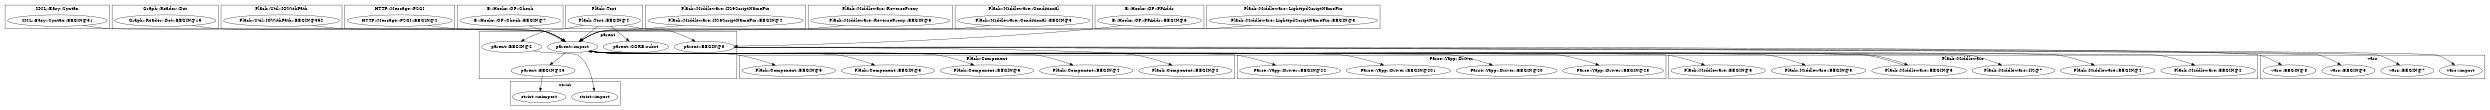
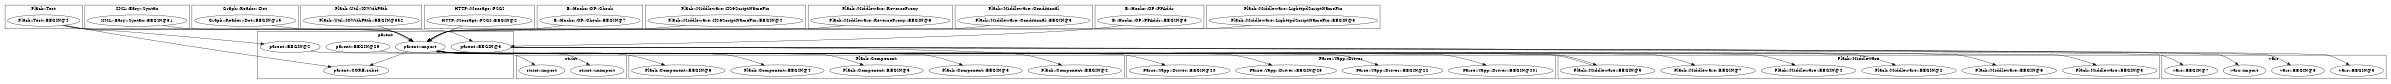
  digraph {
    "XML::Easy::Syntax::BEGIN@31"
    "Graph::Reader::Dot::BEGIN@15"
    "Plack::Util::IOWithPath::BEGIN@352"
    "Plack::Component::BEGIN@2"
    "Plack::Component::BEGIN@3"
    "Plack::Component::BEGIN@5"
    "Plack::Component::BEGIN@4"
    "Plack::Component::BEGIN@6"
-   "HTTP::Message::PSGI::BEGIN@4"
+   "HTTP::Message::PSGI::BEGIN@4" [label="HTTP::Message::PSGI::BEGIN@2"]
    "B::Hooks::OP::Check::BEGIN@7"
    "Parse::Yapp::Driver::BEGIN@201"
    "Parse::Yapp::Driver::BEGIN@22"
    "Parse::Yapp::Driver::BEGIN@28"
    "Parse::Yapp::Driver::BEGIN@20"
    "Plack::Test::BEGIN@4"
    "Plack::Middleware::IIS6ScriptNameFix::BEGIN@4"
    "Plack::Middleware::ReverseProxy::BEGIN@6"
    "Plack::Middleware::Conditional::BEGIN@3"
    "parent::BEGIN@25"
    "parent::BEGIN@2"
    "parent::CORE:subst"
    "parent::import"
    "parent::BEGIN@3"
    "Plack::Middleware::BEGIN@2"
    "Plack::Middleware::BEGIN@4"
-   "Plack::Middleware::BEGIN@7" [label="Plack::Middleware::IIS@7"]
+   "Plack::Middleware::BEGIN@7"
    "Plack::Middleware::BEGIN@5"
    "Plack::Middleware::BEGIN@3"
    "Plack::Middleware::BEGIN@6"
    "B::Hooks::OP::PPAddr::BEGIN@6"
    "vars::BEGIN@3"
    "vars::BEGIN@8"
    "vars::import"
    "vars::BEGIN@7"
    "strict::unimport"
    "strict::import"
    "Plack::Middleware::LighttpdScriptNameFix::BEGIN@3"
    subgraph cluster_1 {
      label="XML::Easy::Syntax"
      "XML::Easy::Syntax::BEGIN@31"
    }
    subgraph cluster_2 {
      label="Graph::Reader::Dot"
      "Graph::Reader::Dot::BEGIN@15"
    }
    subgraph cluster_3 {
      label="Plack::Util::IOWithPath"
      "Plack::Util::IOWithPath::BEGIN@352"
    }
    subgraph cluster_4 {
      label="Plack::Component"
      "Plack::Component::BEGIN@2"
      "Plack::Component::BEGIN@3"
      "Plack::Component::BEGIN@5"
      "Plack::Component::BEGIN@4"
      "Plack::Component::BEGIN@6"
    }
    subgraph cluster_5 {
      label="HTTP::Message::PSGI"
      "HTTP::Message::PSGI::BEGIN@4"
    }
    subgraph cluster_6 {
      label="B::Hooks::OP::Check"
      "B::Hooks::OP::Check::BEGIN@7"
    }
    subgraph cluster_7 {
      label="Parse::Yapp::Driver"
      "Parse::Yapp::Driver::BEGIN@201"
      "Parse::Yapp::Driver::BEGIN@22"
      "Parse::Yapp::Driver::BEGIN@28"
      "Parse::Yapp::Driver::BEGIN@20"
    }
    subgraph cluster_8 {
      label="Plack::Test"
      "Plack::Test::BEGIN@4"
    }
    subgraph cluster_9 {
      label="Plack::Middleware::IIS6ScriptNameFix"
      "Plack::Middleware::IIS6ScriptNameFix::BEGIN@4"
    }
    subgraph cluster_10 {
      label="Plack::Middleware::ReverseProxy"
      "Plack::Middleware::ReverseProxy::BEGIN@6"
    }
    subgraph cluster_11 {
      label="Plack::Middleware::Conditional"
      "Plack::Middleware::Conditional::BEGIN@3"
    }
    subgraph cluster_12 {
      label=parent
      "parent::BEGIN@25"
      "parent::BEGIN@2"
      "parent::CORE:subst"
      "parent::import"
      "parent::BEGIN@3"
    }
    subgraph cluster_13 {
      label="Plack::Middleware"
      "Plack::Middleware::BEGIN@2"
      "Plack::Middleware::BEGIN@4"
      "Plack::Middleware::BEGIN@7"
      "Plack::Middleware::BEGIN@5"
      "Plack::Middleware::BEGIN@3"
      "Plack::Middleware::BEGIN@6"
    }
    subgraph cluster_14 {
      label="B::Hooks::OP::PPAddr"
      "B::Hooks::OP::PPAddr::BEGIN@6"
    }
    subgraph cluster_15 {
      label=vars
      "vars::BEGIN@3"
      "vars::BEGIN@8"
      "vars::import"
      "vars::BEGIN@7"
    }
    subgraph cluster_16 {
      label="strict"
      "strict::unimport"
      "strict::import"
    }
    subgraph cluster_17 {
      label="Plack::Middleware::LighttpdScriptNameFix"
      "Plack::Middleware::LighttpdScriptNameFix::BEGIN@3"
    }
    "XML::Easy::Syntax::BEGIN@31" -> "parent::import"
    "Graph::Reader::Dot::BEGIN@15" -> "parent::import"
    "Plack::Util::IOWithPath::BEGIN@352" -> "parent::import"
    "HTTP::Message::PSGI::BEGIN@4" -> "parent::import"
    "B::Hooks::OP::Check::BEGIN@7" -> "parent::import"
    "Plack::Test::BEGIN@4" -> "parent::BEGIN@2"
    "Plack::Test::BEGIN@4" -> "parent::CORE:subst"
    "Plack::Test::BEGIN@4" -> "parent::import"
    "Plack::Test::BEGIN@4" -> "parent::BEGIN@3"
    "Plack::Middleware::IIS6ScriptNameFix::BEGIN@4" -> "parent::import"
    "Plack::Middleware::ReverseProxy::BEGIN@6" -> "parent::import"
    "Plack::Middleware::Conditional::BEGIN@3" -> "parent::import"
    "parent::BEGIN@25" -> "strict::unimport"
    "parent::BEGIN@2" -> "strict::import"
    "parent::import" -> "Plack::Component::BEGIN@3"
    "parent::import" -> "Plack::Component::BEGIN@5"
    "parent::import" -> "Plack::Component::BEGIN@4"
    "parent::import" -> "Plack::Component::BEGIN@6"
    "parent::import" -> "Parse::Yapp::Driver::BEGIN@201"
    "parent::import" -> "Parse::Yapp::Driver::BEGIN@22"
    "parent::import" -> "Parse::Yapp::Driver::BEGIN@28"
    "parent::import" -> "Parse::Yapp::Driver::BEGIN@20"
-   "parent::import" -> "parent::BEGIN@25"
+   "parent::import" -> "parent::CORE:subst"
    "parent::import" -> "Plack::Middleware::BEGIN@2"
    "parent::import" -> "Plack::Middleware::BEGIN@4"
    "parent::import" -> "Plack::Middleware::BEGIN@7"
    "parent::import" -> "Plack::Middleware::BEGIN@5"
    "parent::import" -> "Plack::Middleware::BEGIN@3"
    "parent::import" -> "Plack::Middleware::BEGIN@6"
    "parent::BEGIN@3" -> "Plack::Component::BEGIN@2"
    "parent::BEGIN@3" -> "vars::BEGIN@3"
    "parent::BEGIN@3" -> "vars::BEGIN@8"
    "parent::BEGIN@3" -> "vars::import"
    "parent::BEGIN@3" -> "vars::BEGIN@7"
    "Plack::Middleware::BEGIN@5" -> "parent::import"
    "B::Hooks::OP::PPAddr::BEGIN@6" -> "parent::BEGIN@3"
    "Plack::Middleware::LighttpdScriptNameFix::BEGIN@3" -> "parent::import"
  }
